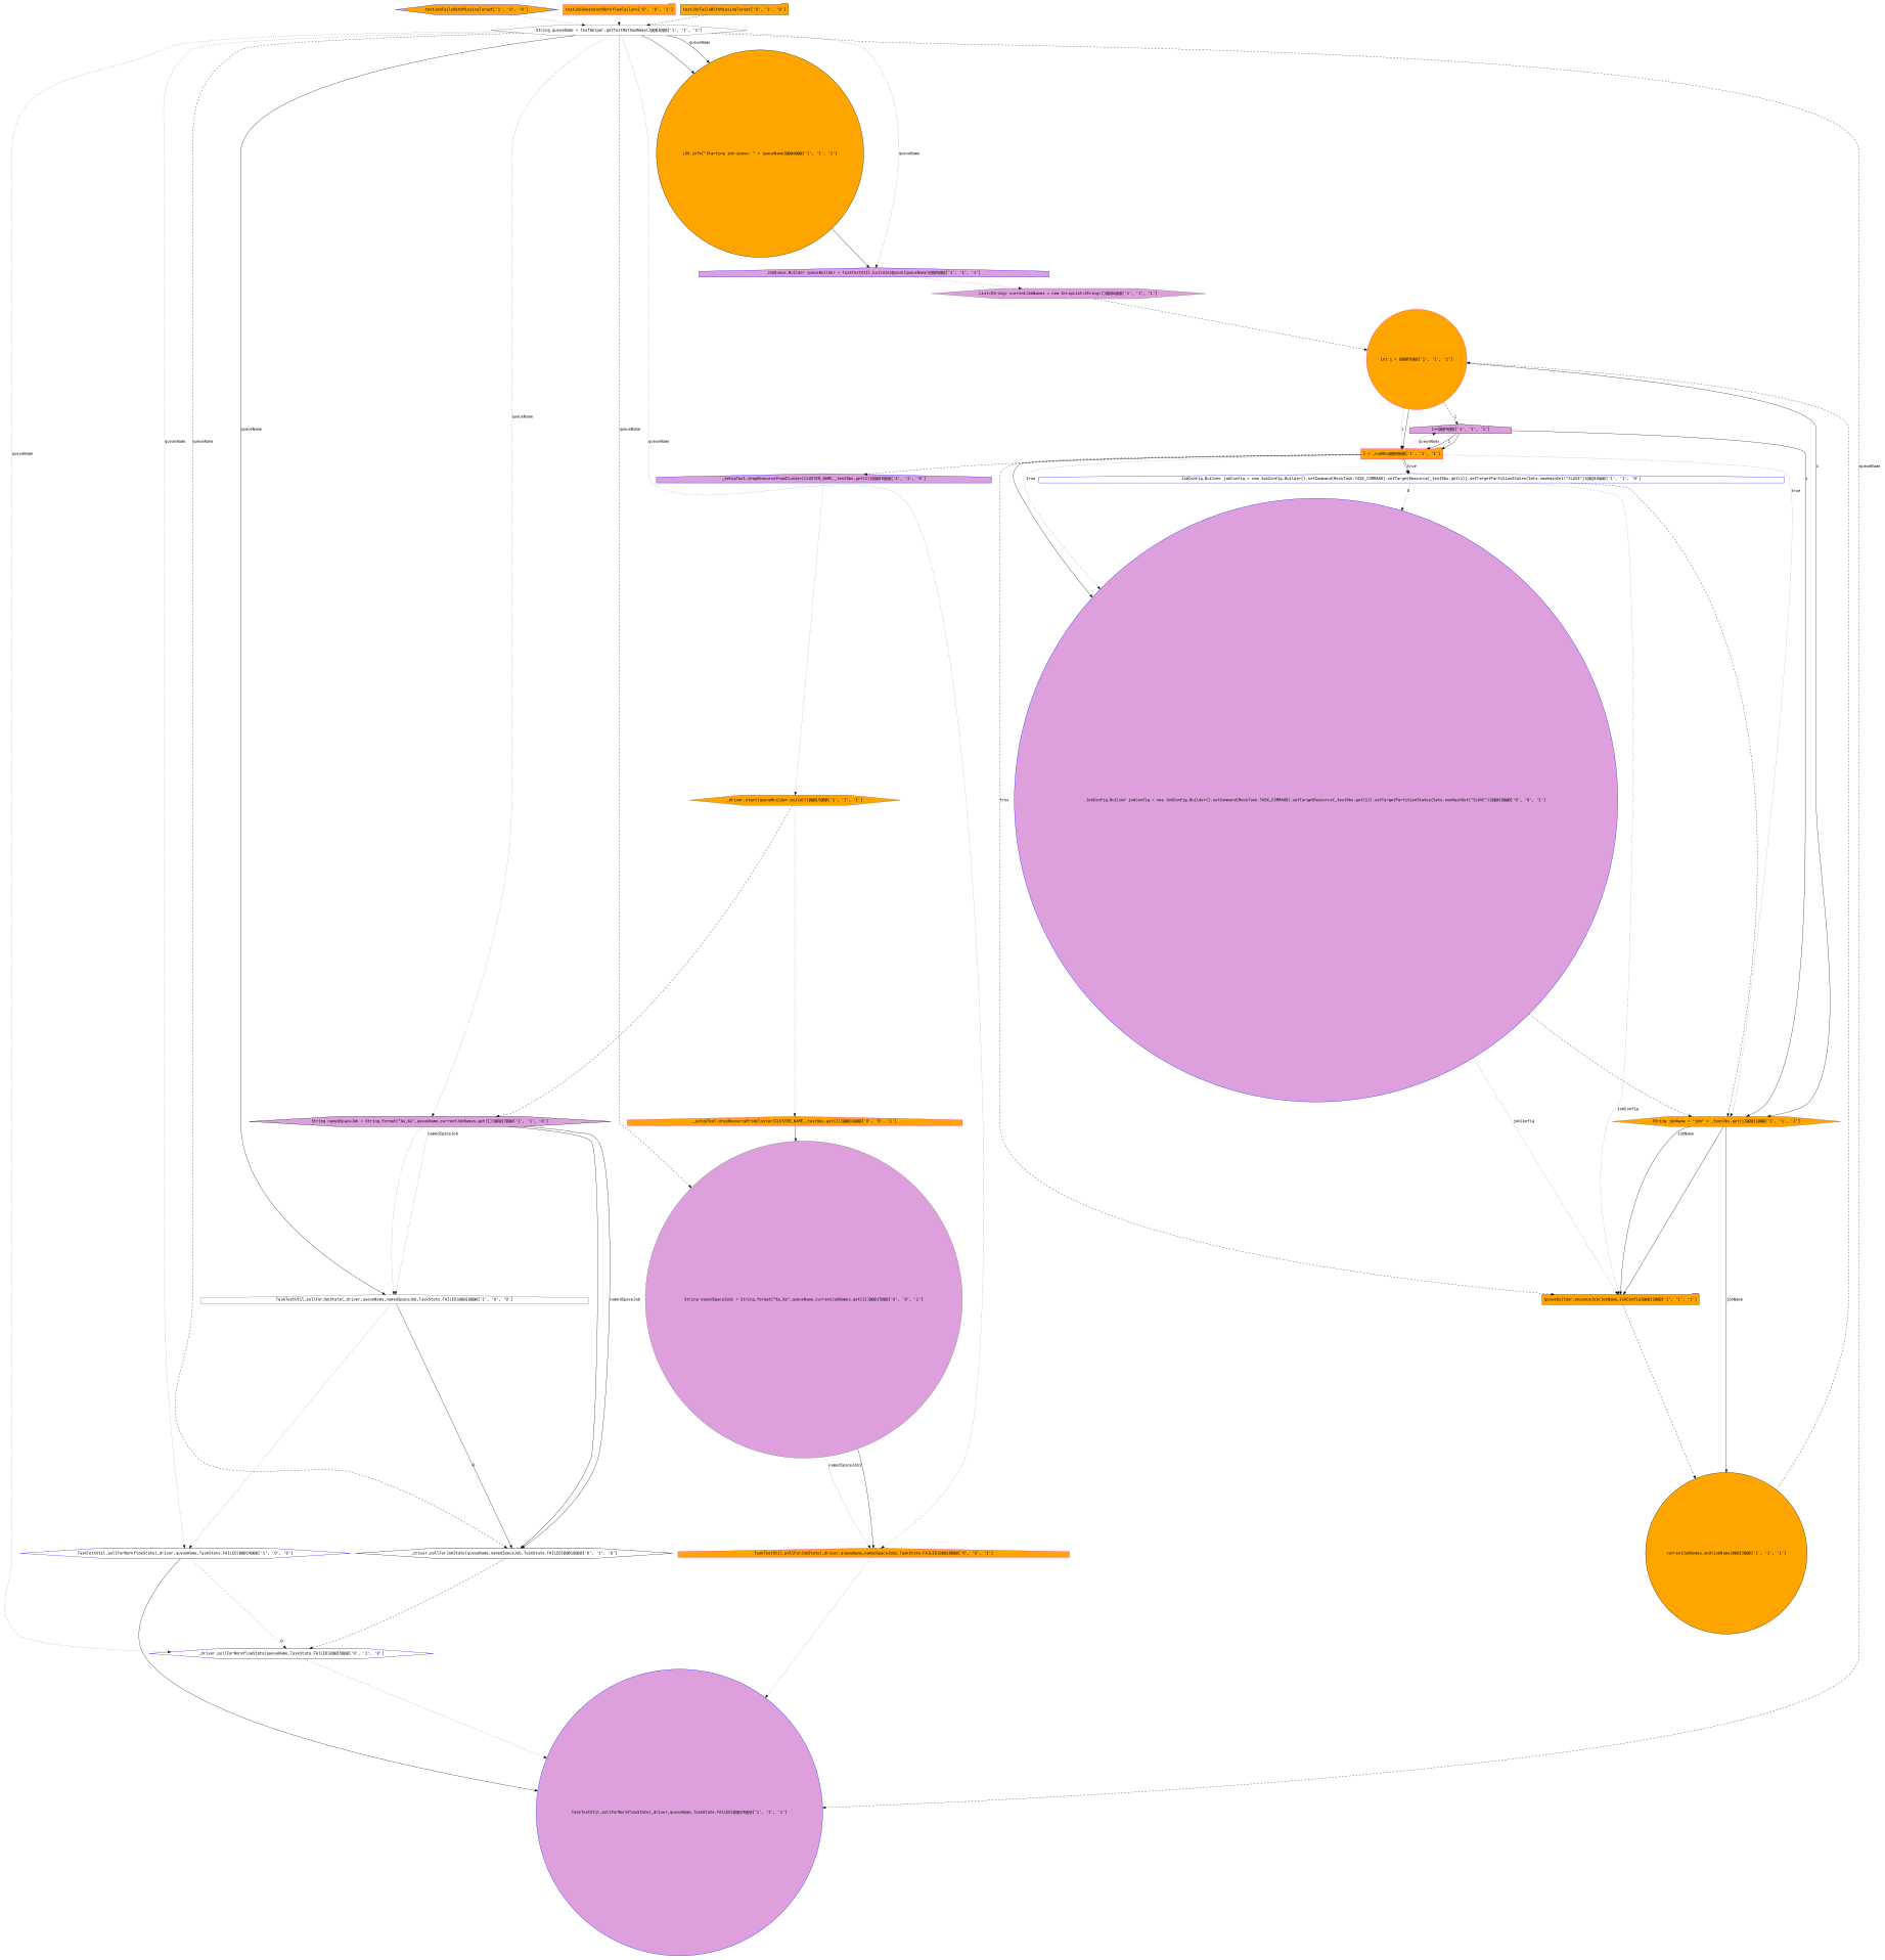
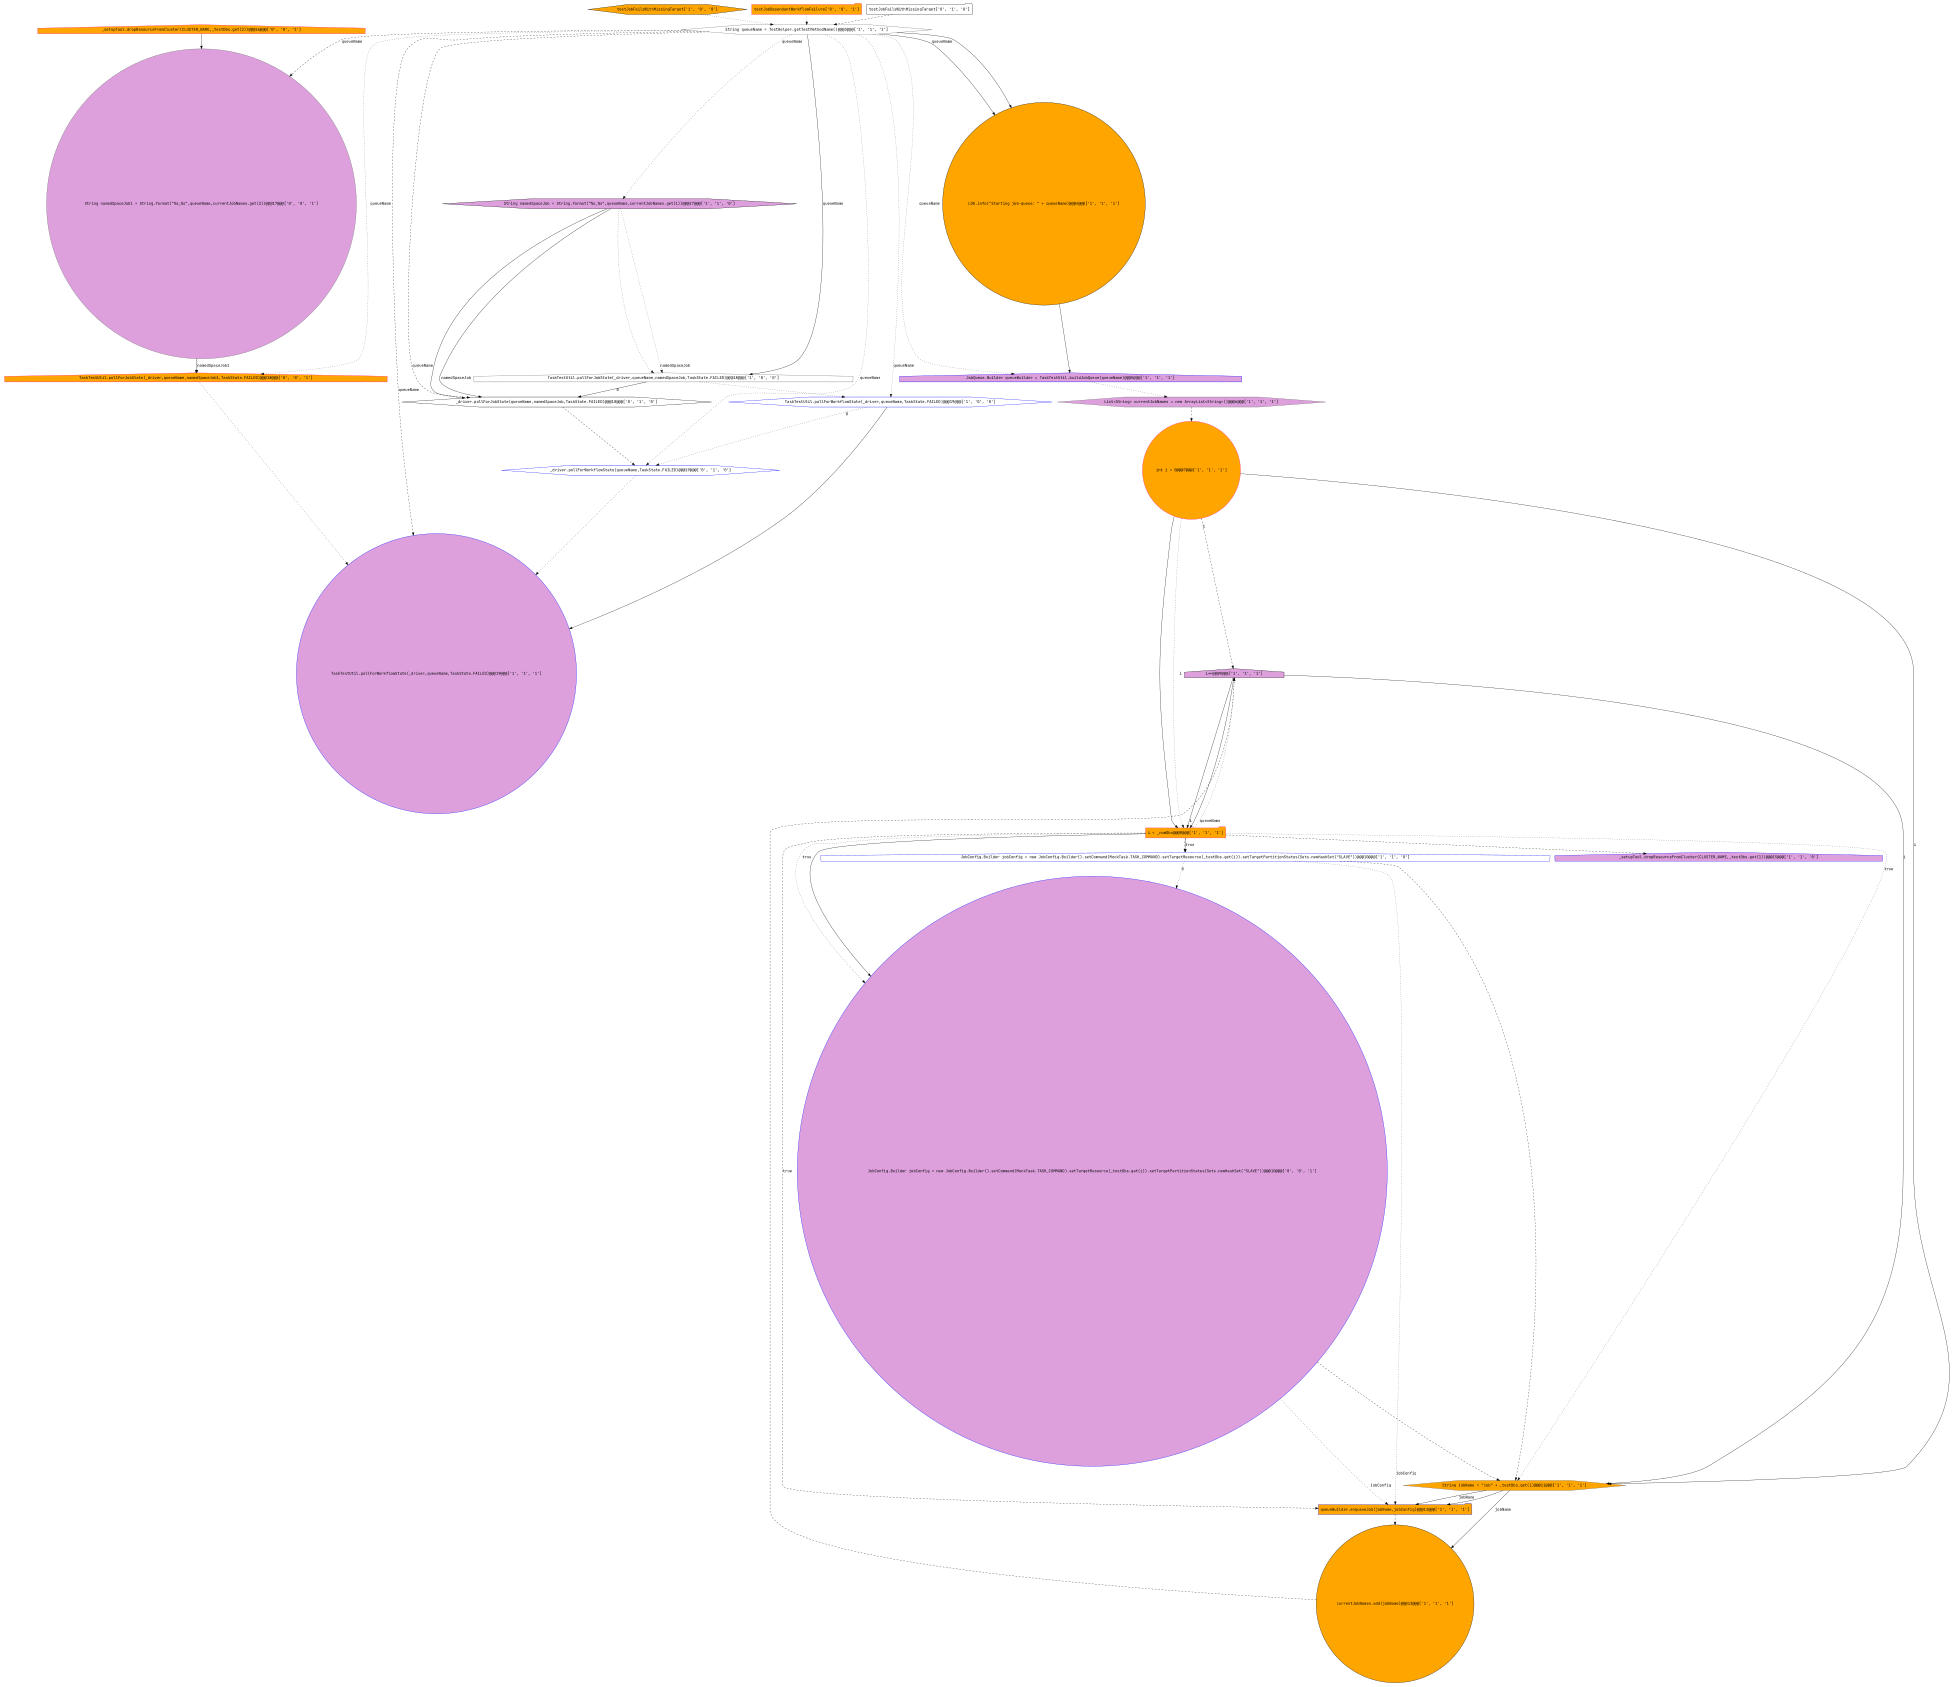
  digraph {
    fontname="JetBrains Mono"
    node [color=blue fillcolor=orange fontname="JetBrains Mono" shape=hexagon style=filled]
    edge [fontname="JetBrains Mono" style=dotted]
    n1 [color=black fillcolor=plum label="String namedSpaceJob = String.format(\"%s_%s\",queueName,currentJobNames.get(1))@@@17@@@['1', '1', '0']"]
    n2 [color=gray40 fillcolor=white label="TaskTestUtil.pollForJobState(_driver,queueName,namedSpaceJob,TaskState.FAILED)@@@18@@@['1', '0', '0']" shape=house]
    n3 [color=black fillcolor=white label="_driver.pollForJobState(queueName,namedSpaceJob,TaskState.FAILED)@@@18@@@['0', '1', '0']"]
    n4 [fillcolor=white label="TaskTestUtil.pollForWorkflowState(_driver,queueName,TaskState.FAILED)@@@19@@@['1', '0', '0']"]
    n5 [fillcolor=white label="_driver.pollForWorkflowState(queueName,TaskState.FAILED)@@@19@@@['0', '1', '0']"]
    n6 [color=black label="currentJobNames.add(jobName)@@@13@@@['1', '1', '1']" shape=circle]
    n7 [color=black fillcolor=plum label="i++@@@9@@@['1', '1', '1']" shape=house]
    n8 [color=gray40 label="String jobName = \"job\" + _testDbs.get(i)@@@11@@@['1', '1', '1']"]
    n9 [color=deeppink label="i < _numDbs@@@8@@@['1', '1', '1']" shape=folder]
    n10 [color=deeppink label="int i = 0@@@7@@@['1', '1', '1']" shape=circle]
    n11 [label="queueBuilder.enqueueJob(jobName,jobConfig)@@@12@@@['1', '1', '1']" shape=folder]
    n12 [fillcolor=plum label="JobConfig.Builder jobConfig = new JobConfig.Builder().setCommand(MockTask.TASK_COMMAND).setTargetResource(_testDbs.get(i)).setTargetPartitionStates(Sets.newHashSet(\"SLAVE\"))@@@10@@@['0', '0', '1']" shape=circle]
    n13 [fillcolor=plum label="_setupTool.dropResourceFromCluster(CLUSTER_NAME,_testDbs.get(1))@@@15@@@['1', '1', '0']" shape=house]
    n14 [fillcolor=white label="JobConfig.Builder jobConfig = new JobConfig.Builder().setCommand(MockTask.TASK_COMMAND).setTargetResource(_testDbs.get(i)).setTargetPartitionStates(Sets.newHashSet(\"SLAVE\"))@@@10@@@['1', '1', '0']" shape=house]
    n15 [color=gray40 fillcolor=plum label="List<String> currentJobNames = new ArrayList<String>()@@@6@@@['1', '1', '1']"]
    n16 [color=deeppink label="_setupTool.dropResourceFromCluster(CLUSTER_NAME,_testDbs.get(2))@@@16@@@['0', '0', '1']" shape=house]
    n17 [color=gray40 fillcolor=plum label="String namedSpaceJob1 = String.format(\"%s_%s\",queueName,currentJobNames.get(2))@@@17@@@['0', '0', '1']" shape=circle]
    n18 [color=deeppink label="TaskTestUtil.pollForJobState(_driver,queueName,namedSpaceJob1,TaskState.FAILED)@@@18@@@['0', '0', '1']" shape=house]
    n19 [color=gray40 fillcolor=white label="String queueName = TestHelper.getTestMethodName()@@@3@@@['1', '1', '1']"]
    n20 [color=black label="LOG.info(\"Starting job-queue: \" + queueName)@@@4@@@['1', '1', '1']" shape=circle]
    n21 [fillcolor=plum label="JobQueue.Builder queueBuilder = TaskTestUtil.buildJobQueue(queueName)@@@5@@@['1', '1', '1']" shape=house]
    n22 [fillcolor=plum label="TaskTestUtil.pollForWorkflowState(_driver,queueName,TaskState.FAILED)@@@19@@@['1', '1', '1']" shape=circle]
-   n23 [label="testJobFailsWithMissingTarget['1', '0', '0']"]
+   n23 [color=black label="testJobFailsWithMissingTarget['1', '0', '0']"]
    n24 [color=deeppink label="testJobDependantWorkflowFailure['0', '0', '1']" shape=folder]
-   n25 [color=gray40 label="_driver.start(queueBuilder.build())@@@15@@@['1', '1', '1']"]
-   n26 [color=black label="testJobFailsWithMissingTarget['0', '1', '0']" shape=folder]
+   n26 [color=black fillcolor=white label="testJobFailsWithMissingTarget['0', '1', '0']" shape=folder]
    n1 -> n2
    n1 -> n2 [label=namedSpaceJob]
    n1 -> n3 [style=solid]
    n1 -> n3 [label=namedSpaceJob style=solid]
    n2 -> n3 [label=0 style=solid]
    n2 -> n4
    n3 -> n5 [style=dashed]
    n4 -> n5 [label=0]
    n4 -> n22 [style=solid]
    n5 -> n22
-   n6 -> n10 [style=dashed]
+   n6 -> n7 [style=dashed]
    n7 -> n8 [label=i style=solid]
    n7 -> n9 [label=i style=solid]
    n7 -> n9 [style=solid]
    n8 -> n6 [label=jobName style=solid]
    n8 -> n11 [label=jobName style=solid]
    n8 -> n11 [style=solid]
    n9 -> n7 [label=queueName]
    n9 -> n8 [label=true]
    n9 -> n11 [label=true style=dashed]
    n9 -> n12 [style=solid]
    n9 -> n12 [label=true]
    n9 -> n13 [style=dashed]
    n9 -> n14 [label=true style=solid]
    n9 -> n14 [style=dashed]
    n10 -> n7 [label=i style=dashed]
    n10 -> n8 [label=i style=solid]
    n10 -> n9 [style=solid]
    n10 -> n9 [label=i]
    n11 -> n6 [style=dashed]
    n12 -> n8 [style=dashed]
    n12 -> n11 [label=jobConfig]
-   n13 -> n25
    n14 -> n8 [style=dashed]
    n14 -> n11 [label=jobConfig]
    n14 -> n12 [label=0]
    n15 -> n10 [style=dashed]
    n16 -> n17 [style=solid]
    n17 -> n18 [label=namedSpaceJob1]
    n17 -> n18 [style=solid]
    n18 -> n22
    n19 -> n1 [label=queueName]
    n19 -> n2 [label=queueName style=solid]
    n19 -> n3 [label=queueName style=dashed]
    n19 -> n4 [label=queueName]
    n19 -> n5 [label=queueName]
    n19 -> n17 [label=queueName style=dashed]
    n19 -> n18 [label=queueName]
    n19 -> n20 [label=queueName style=solid]
    n19 -> n20 [style=solid]
    n19 -> n21 [label=queueName]
    n19 -> n22 [label=queueName style=dashed]
    n20 -> n21 [style=solid]
    n21 -> n15
    n23 -> n19
    n24 -> n19
-   n25 -> n1 [style=dashed]
-   n25 -> n16
    n26 -> n19 [style=dashed]
  }
